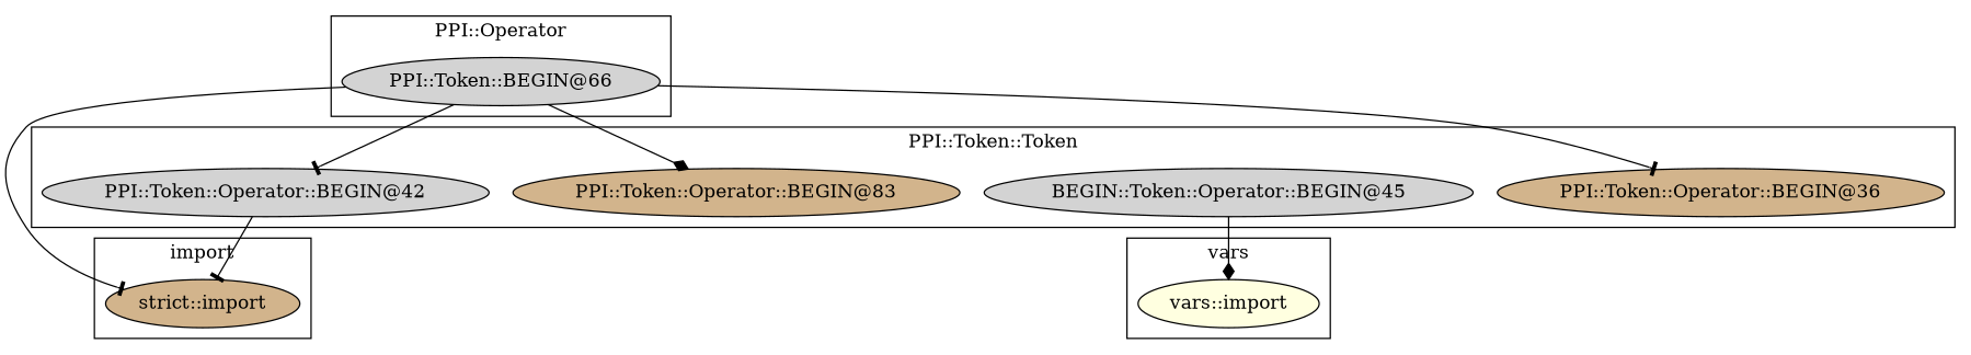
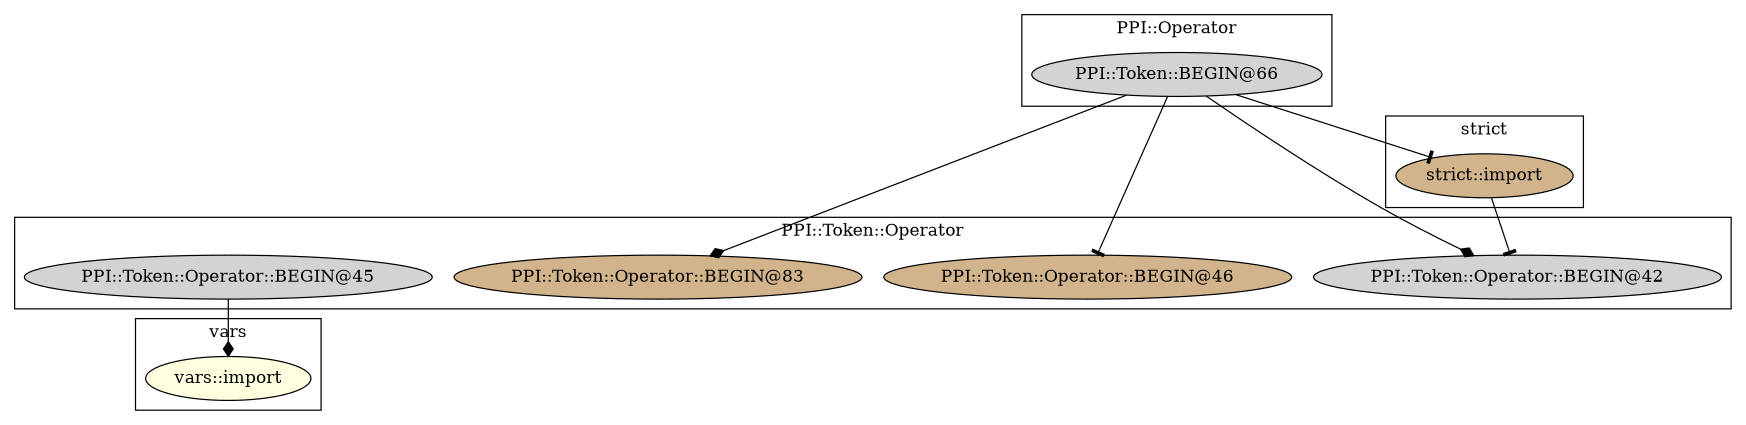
  digraph {
    node [fillcolor=lightgrey style=filled]
    edge [arrowhead=tee]
    "PPI::Token::BEGIN@66"
    "PPI::Token::Operator::BEGIN@42"
    n3 [fillcolor=tan label="PPI::Token::Operator::BEGIN@83"]
-   "PPI::Token::Operator::BEGIN@46" [fillcolor=tan label="PPI::Token::Operator::BEGIN@36"]
-   "PPI::Token::Operator::BEGIN@45" [label="BEGIN::Token::Operator::BEGIN@45"]
+   "PPI::Token::Operator::BEGIN@46" [fillcolor=tan]
+   "PPI::Token::Operator::BEGIN@45"
    "vars::import" [fillcolor=lightyellow]
    "strict::import" [fillcolor=tan]
    subgraph cluster_1 {
      label="PPI::Operator"
      "PPI::Token::BEGIN@66"
    }
    subgraph cluster_2 {
-     label="PPI::Token::Token"
+     label="PPI::Token::Operator"
      "PPI::Token::Operator::BEGIN@42"
      n3
      "PPI::Token::Operator::BEGIN@46"
      "PPI::Token::Operator::BEGIN@45"
    }
    subgraph cluster_3 {
      label=vars
      "vars::import"
    }
    subgraph cluster_4 {
-     label=import
+     label="strict"
      "strict::import"
    }
-   "PPI::Token::BEGIN@66" -> "PPI::Token::Operator::BEGIN@42"
+   "PPI::Token::BEGIN@66" -> "PPI::Token::Operator::BEGIN@42" [arrowhead=diamond]
    "PPI::Token::BEGIN@66" -> n3 [arrowhead=diamond]
    "PPI::Token::BEGIN@66" -> "PPI::Token::Operator::BEGIN@46"
    "PPI::Token::BEGIN@66" -> "strict::import"
-   "PPI::Token::Operator::BEGIN@42" -> "strict::import"
+   "strict::import" -> "PPI::Token::Operator::BEGIN@42"
    "PPI::Token::Operator::BEGIN@45" -> "vars::import" [arrowhead=diamond]
  }
